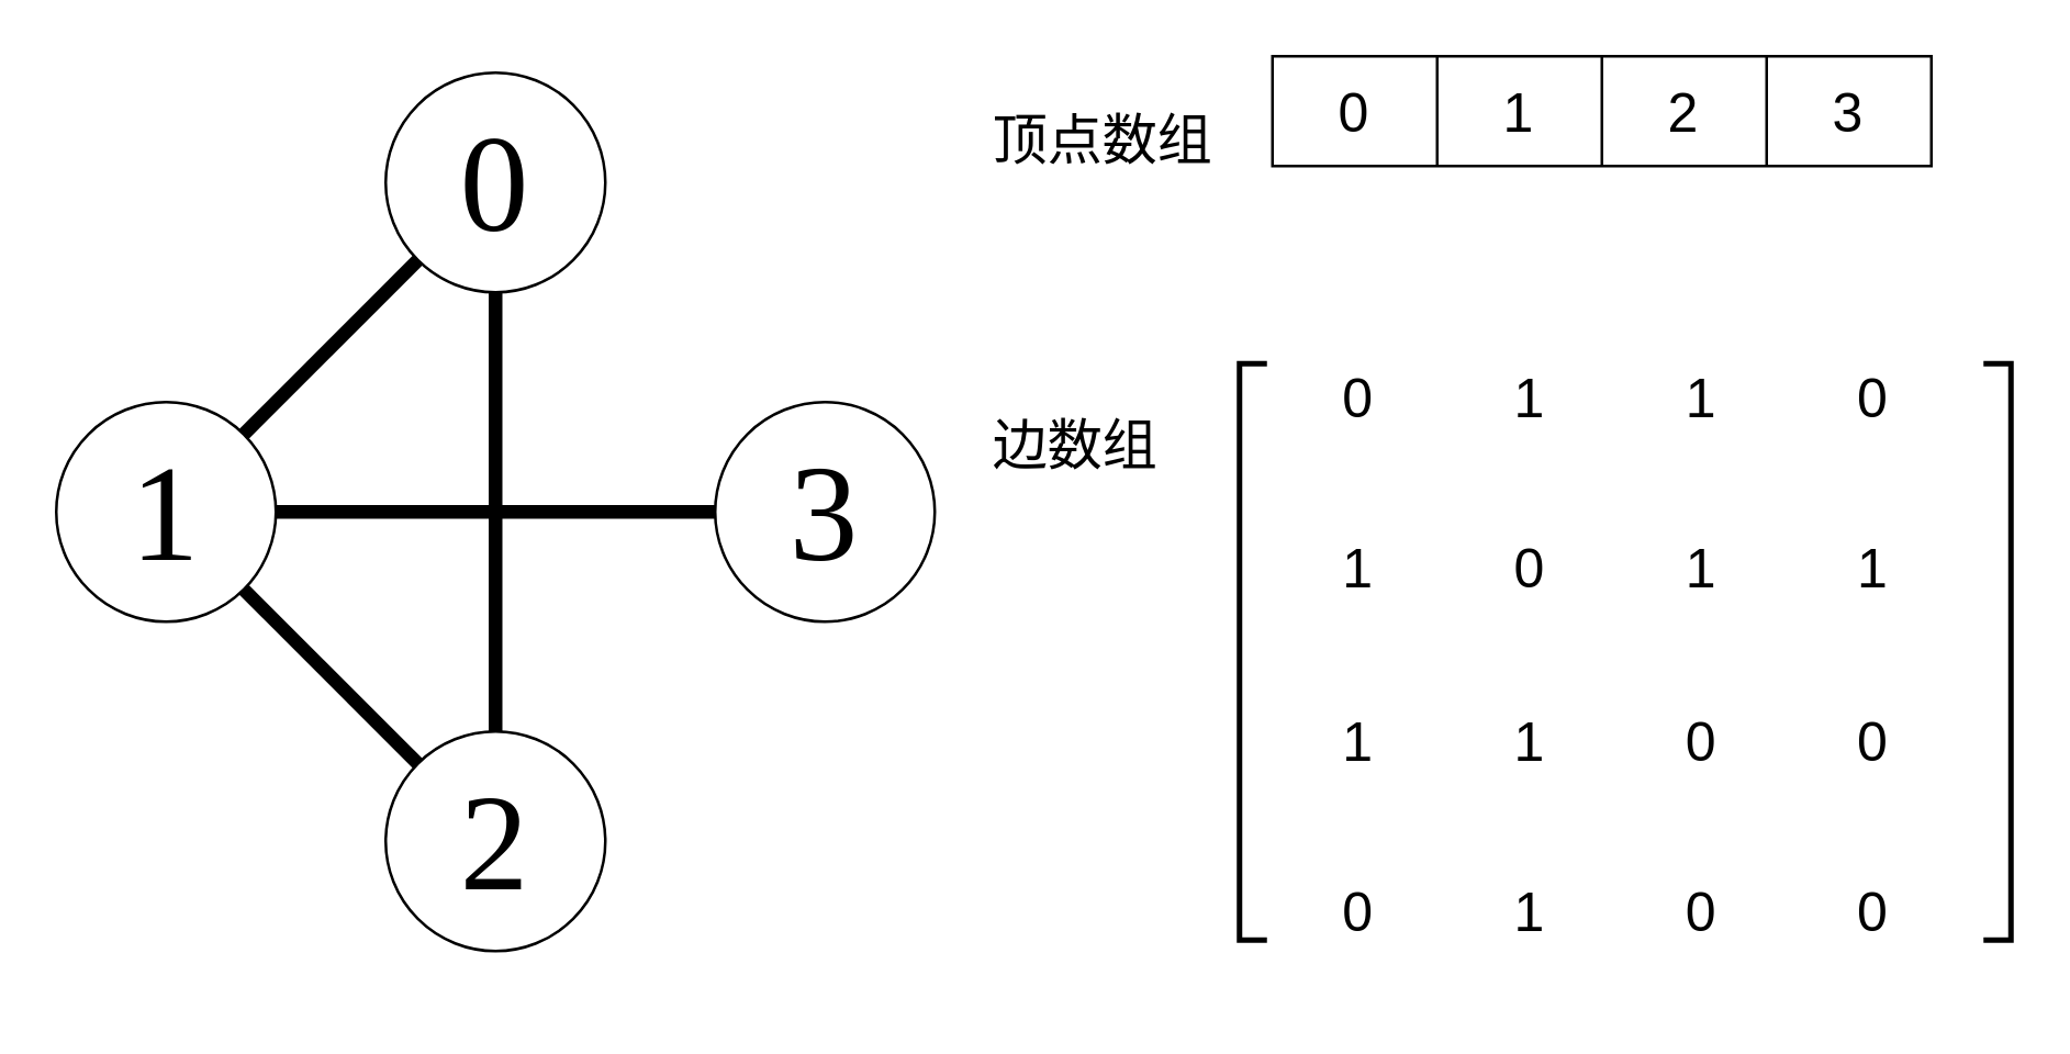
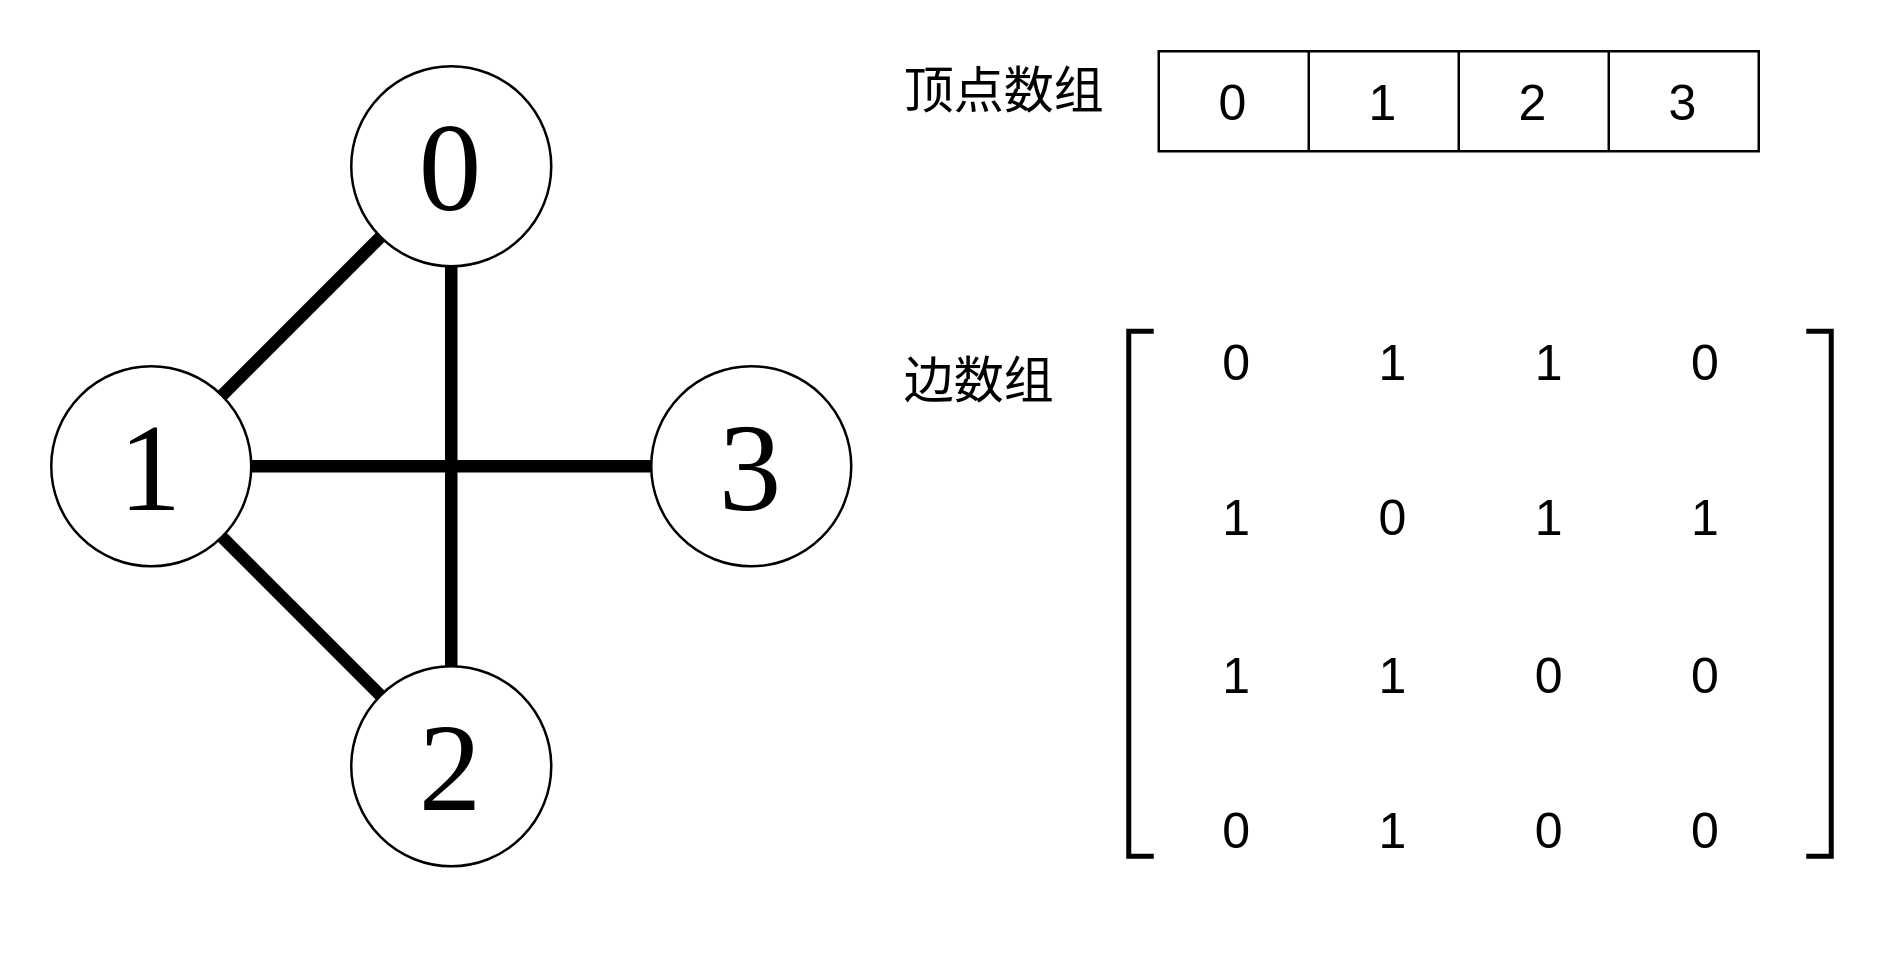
  <mxCell id="0" />
  <mxCell id="1" parent="0" />
  <mxCell id="2" value="" style="endArrow=none;html=1;rounded=0;entryX=0.5;entryY=0.5;entryDx=0;entryDy=0;entryPerimeter=0;exitX=0.5;exitY=0.5;exitDx=0;exitDy=0;exitPerimeter=0;strokeWidth=5;" edge="1" parent="1" source="7" target="6"><mxGeometry width="50" height="50" relative="1" as="geometry"><mxPoint x="120" y="186" as="sourcePoint" /><mxPoint x="170" y="136" as="targetPoint" /></mxGeometry></mxCell>
  <mxCell id="3" value="" style="endArrow=none;html=1;rounded=0;entryX=0.5;entryY=0.5;entryDx=0;entryDy=0;entryPerimeter=0;exitX=0.5;exitY=0.5;exitDx=0;exitDy=0;exitPerimeter=0;strokeWidth=5;" edge="1" parent="1" source="7" target="8"><mxGeometry width="50" height="50" relative="1" as="geometry"><mxPoint x="70" y="196" as="sourcePoint" /><mxPoint x="190" y="76" as="targetPoint" /></mxGeometry></mxCell>
  <mxCell id="4" value="" style="endArrow=none;html=1;rounded=0;entryX=0.5;entryY=0.5;entryDx=0;entryDy=0;entryPerimeter=0;exitX=0.5;exitY=0.5;exitDx=0;exitDy=0;exitPerimeter=0;strokeWidth=5;" edge="1" parent="1" source="7" target="9"><mxGeometry width="50" height="50" relative="1" as="geometry"><mxPoint x="80" y="206" as="sourcePoint" /><mxPoint x="200" y="86" as="targetPoint" /></mxGeometry></mxCell>
  <mxCell id="5" value="" style="endArrow=none;html=1;rounded=0;entryX=0.5;entryY=0.5;entryDx=0;entryDy=0;entryPerimeter=0;exitX=0.5;exitY=0.5;exitDx=0;exitDy=0;exitPerimeter=0;strokeWidth=5;" edge="1" parent="1" source="8" target="6"><mxGeometry width="50" height="50" relative="1" as="geometry"><mxPoint x="130" y="486" as="sourcePoint" /><mxPoint x="180" y="436" as="targetPoint" /></mxGeometry></mxCell>
  <mxCell id="6" value="0" style="ellipse;whiteSpace=wrap;html=1;aspect=fixed;fontFamily=Times New Roman;fontSize=50;points=[[0,0.5,0,0,0],[0.15,0.15,0,0,0],[0.15,0.85,0,0,0],[0.5,0,0,0,0],[0.5,0.5,0,0,0],[0.5,1,0,0,0],[0.85,0.15,0,0,0],[0.85,0.85,0,0,0],[1,0.5,0,0,0]];" vertex="1" parent="1"><mxGeometry x="140" y="26" width="80" height="80" as="geometry" /></mxCell>
  <mxCell id="7" value="1" style="ellipse;whiteSpace=wrap;html=1;aspect=fixed;fontFamily=Times New Roman;fontSize=50;points=[[0,0.5,0,0,0],[0.15,0.15,0,0,0],[0.15,0.85,0,0,0],[0.5,0,0,0,0],[0.5,0.5,0,0,0],[0.5,1,0,0,0],[0.85,0.15,0,0,0],[0.85,0.85,0,0,0],[1,0.5,0,0,0]];" vertex="1" parent="1"><mxGeometry x="20" y="146" width="80" height="80" as="geometry" /></mxCell>
  <mxCell id="8" value="2" style="ellipse;whiteSpace=wrap;html=1;aspect=fixed;fontFamily=Times New Roman;fontSize=50;points=[[0,0.5,0,0,0],[0.15,0.15,0,0,0],[0.15,0.85,0,0,0],[0.5,0,0,0,0],[0.5,0.5,0,0,0],[0.5,1,0,0,0],[0.85,0.15,0,0,0],[0.85,0.85,0,0,0],[1,0.5,0,0,0]];" vertex="1" parent="1"><mxGeometry x="140" y="266" width="80" height="80" as="geometry" /></mxCell>
  <mxCell id="9" value="3" style="ellipse;whiteSpace=wrap;html=1;aspect=fixed;fontFamily=Times New Roman;fontSize=50;points=[[0,0.5,0,0,0],[0.15,0.15,0,0,0],[0.15,0.85,0,0,0],[0.5,0,0,0,0],[0.5,0.5,0,0,0],[0.5,1,0,0,0],[0.85,0.15,0,0,0],[0.85,0.85,0,0,0],[1,0.5,0,0,0]];" vertex="1" parent="1"><mxGeometry x="260" y="146" width="80" height="80" as="geometry" /></mxCell>
  <mxCell id="10" value="" style="shape=table;startSize=0;container=1;collapsible=0;childLayout=tableLayout;fontSize=20;" vertex="1" parent="1"><mxGeometry x="463" y="20" width="240" height="40" as="geometry" /></mxCell>
  <mxCell id="11" value="" style="shape=tableRow;horizontal=0;startSize=0;swimlaneHead=0;swimlaneBody=0;top=0;left=0;bottom=0;right=0;collapsible=0;dropTarget=0;fillColor=none;points=[[0,0.5],[1,0.5]];portConstraint=eastwest;" vertex="1" parent="10"><mxGeometry width="240" height="40" as="geometry" /></mxCell>
  <mxCell id="12" value="0" style="shape=partialRectangle;html=1;whiteSpace=wrap;connectable=0;overflow=hidden;fillColor=none;top=0;left=0;bottom=0;right=0;pointerEvents=1;fontSize=20;" vertex="1" parent="11"><mxGeometry width="60" height="40" as="geometry"><mxRectangle width="60" height="40" as="alternateBounds" /></mxGeometry></mxCell>
  <mxCell id="13" value="1" style="shape=partialRectangle;html=1;whiteSpace=wrap;connectable=0;overflow=hidden;fillColor=none;top=0;left=0;bottom=0;right=0;pointerEvents=1;fontSize=20;" vertex="1" parent="11"><mxGeometry x="60" width="60" height="40" as="geometry"><mxRectangle width="60" height="40" as="alternateBounds" /></mxGeometry></mxCell>
  <mxCell id="14" value="2" style="shape=partialRectangle;html=1;whiteSpace=wrap;connectable=0;overflow=hidden;fillColor=none;top=0;left=0;bottom=0;right=0;pointerEvents=1;fontSize=20;" vertex="1" parent="11"><mxGeometry x="120" width="60" height="40" as="geometry"><mxRectangle width="60" height="40" as="alternateBounds" /></mxGeometry></mxCell>
  <mxCell id="15" value="3" style="shape=partialRectangle;html=1;whiteSpace=wrap;connectable=0;overflow=hidden;fillColor=none;top=0;left=0;bottom=0;right=0;pointerEvents=1;fontSize=20;" vertex="1" parent="11"><mxGeometry x="180" width="60" height="40" as="geometry"><mxRectangle width="60" height="40" as="alternateBounds" /></mxGeometry></mxCell>
  <mxCell id="16" value="" style="strokeWidth=2;html=1;shape=mxgraph.flowchart.annotation_1;align=left;pointerEvents=1;" vertex="1" parent="1"><mxGeometry x="451" y="132" width="10" height="210" as="geometry" /></mxCell>
  <mxCell id="17" value="" style="strokeWidth=2;html=1;shape=mxgraph.flowchart.annotation_1;align=left;pointerEvents=1;rotation=-180;" vertex="1" parent="1"><mxGeometry x="722" y="132" width="10" height="210" as="geometry" /></mxCell>
  <mxCell id="18" value="" style="shape=table;startSize=0;container=1;collapsible=0;childLayout=tableLayout;fontSize=20;strokeColor=none;fillColor=none;" vertex="1" parent="1"><mxGeometry x="463" y="112" width="250" height="250" as="geometry" /></mxCell>
  <mxCell id="19" value="" style="shape=tableRow;horizontal=0;startSize=0;swimlaneHead=0;swimlaneBody=0;top=0;left=0;bottom=0;right=0;collapsible=0;dropTarget=0;fillColor=none;points=[[0,0.5],[1,0.5]];portConstraint=eastwest;fontSize=20;" vertex="1" parent="18"><mxGeometry width="250" height="63" as="geometry" /></mxCell>
  <mxCell id="20" value="0" style="shape=partialRectangle;html=1;whiteSpace=wrap;connectable=0;overflow=hidden;fillColor=none;top=0;left=0;bottom=0;right=0;pointerEvents=1;fontSize=20;" vertex="1" parent="19"><mxGeometry width="63" height="63" as="geometry"><mxRectangle width="63" height="63" as="alternateBounds" /></mxGeometry></mxCell>
  <mxCell id="21" value="1" style="shape=partialRectangle;html=1;whiteSpace=wrap;connectable=0;overflow=hidden;fillColor=none;top=0;left=0;bottom=0;right=0;pointerEvents=1;fontSize=20;" vertex="1" parent="19"><mxGeometry x="63" width="62" height="63" as="geometry"><mxRectangle width="62" height="63" as="alternateBounds" /></mxGeometry></mxCell>
  <mxCell id="22" value="1" style="shape=partialRectangle;html=1;whiteSpace=wrap;connectable=0;overflow=hidden;fillColor=none;top=0;left=0;bottom=0;right=0;pointerEvents=1;fontSize=20;" vertex="1" parent="19"><mxGeometry x="125" width="63" height="63" as="geometry"><mxRectangle width="63" height="63" as="alternateBounds" /></mxGeometry></mxCell>
  <mxCell id="23" value="0" style="shape=partialRectangle;html=1;whiteSpace=wrap;connectable=0;overflow=hidden;fillColor=none;top=0;left=0;bottom=0;right=0;pointerEvents=1;fontSize=20;" vertex="1" parent="19"><mxGeometry x="188" width="62" height="63" as="geometry"><mxRectangle width="62" height="63" as="alternateBounds" /></mxGeometry></mxCell>
  <mxCell id="24" value="" style="shape=tableRow;horizontal=0;startSize=0;swimlaneHead=0;swimlaneBody=0;top=0;left=0;bottom=0;right=0;collapsible=0;dropTarget=0;fillColor=none;points=[[0,0.5],[1,0.5]];portConstraint=eastwest;fontSize=20;" vertex="1" parent="18"><mxGeometry y="63" width="250" height="62" as="geometry" /></mxCell>
  <mxCell id="25" value="1" style="shape=partialRectangle;html=1;whiteSpace=wrap;connectable=0;overflow=hidden;fillColor=none;top=0;left=0;bottom=0;right=0;pointerEvents=1;fontSize=20;" vertex="1" parent="24"><mxGeometry width="63" height="62" as="geometry"><mxRectangle width="63" height="62" as="alternateBounds" /></mxGeometry></mxCell>
  <mxCell id="26" value="0" style="shape=partialRectangle;html=1;whiteSpace=wrap;connectable=0;overflow=hidden;fillColor=none;top=0;left=0;bottom=0;right=0;pointerEvents=1;fontSize=20;" vertex="1" parent="24"><mxGeometry x="63" width="62" height="62" as="geometry"><mxRectangle width="62" height="62" as="alternateBounds" /></mxGeometry></mxCell>
  <mxCell id="27" value="1" style="shape=partialRectangle;html=1;whiteSpace=wrap;connectable=0;overflow=hidden;fillColor=none;top=0;left=0;bottom=0;right=0;pointerEvents=1;fontSize=20;" vertex="1" parent="24"><mxGeometry x="125" width="63" height="62" as="geometry"><mxRectangle width="63" height="62" as="alternateBounds" /></mxGeometry></mxCell>
  <mxCell id="28" value="1" style="shape=partialRectangle;html=1;whiteSpace=wrap;connectable=0;overflow=hidden;fillColor=none;top=0;left=0;bottom=0;right=0;pointerEvents=1;fontSize=20;" vertex="1" parent="24"><mxGeometry x="188" width="62" height="62" as="geometry"><mxRectangle width="62" height="62" as="alternateBounds" /></mxGeometry></mxCell>
  <mxCell id="29" value="" style="shape=tableRow;horizontal=0;startSize=0;swimlaneHead=0;swimlaneBody=0;top=0;left=0;bottom=0;right=0;collapsible=0;dropTarget=0;fillColor=none;points=[[0,0.5],[1,0.5]];portConstraint=eastwest;fontSize=20;" vertex="1" parent="18"><mxGeometry y="125" width="250" height="63" as="geometry" /></mxCell>
  <mxCell id="30" value="1" style="shape=partialRectangle;html=1;whiteSpace=wrap;connectable=0;overflow=hidden;fillColor=none;top=0;left=0;bottom=0;right=0;pointerEvents=1;fontSize=20;" vertex="1" parent="29"><mxGeometry width="63" height="63" as="geometry"><mxRectangle width="63" height="63" as="alternateBounds" /></mxGeometry></mxCell>
  <mxCell id="31" value="1" style="shape=partialRectangle;html=1;whiteSpace=wrap;connectable=0;overflow=hidden;fillColor=none;top=0;left=0;bottom=0;right=0;pointerEvents=1;fontSize=20;" vertex="1" parent="29"><mxGeometry x="63" width="62" height="63" as="geometry"><mxRectangle width="62" height="63" as="alternateBounds" /></mxGeometry></mxCell>
  <mxCell id="32" value="0" style="shape=partialRectangle;html=1;whiteSpace=wrap;connectable=0;overflow=hidden;fillColor=none;top=0;left=0;bottom=0;right=0;pointerEvents=1;fontSize=20;" vertex="1" parent="29"><mxGeometry x="125" width="63" height="63" as="geometry"><mxRectangle width="63" height="63" as="alternateBounds" /></mxGeometry></mxCell>
  <mxCell id="33" value="0" style="shape=partialRectangle;html=1;whiteSpace=wrap;connectable=0;overflow=hidden;fillColor=none;top=0;left=0;bottom=0;right=0;pointerEvents=1;fontSize=20;" vertex="1" parent="29"><mxGeometry x="188" width="62" height="63" as="geometry"><mxRectangle width="62" height="63" as="alternateBounds" /></mxGeometry></mxCell>
  <mxCell id="34" value="" style="shape=tableRow;horizontal=0;startSize=0;swimlaneHead=0;swimlaneBody=0;top=0;left=0;bottom=0;right=0;collapsible=0;dropTarget=0;fillColor=none;points=[[0,0.5],[1,0.5]];portConstraint=eastwest;fontSize=20;" vertex="1" parent="18"><mxGeometry y="188" width="250" height="62" as="geometry" /></mxCell>
  <mxCell id="35" value="0" style="shape=partialRectangle;html=1;whiteSpace=wrap;connectable=0;overflow=hidden;fillColor=none;top=0;left=0;bottom=0;right=0;pointerEvents=1;fontSize=20;" vertex="1" parent="34"><mxGeometry width="63" height="62" as="geometry"><mxRectangle width="63" height="62" as="alternateBounds" /></mxGeometry></mxCell>
  <mxCell id="36" value="1" style="shape=partialRectangle;html=1;whiteSpace=wrap;connectable=0;overflow=hidden;fillColor=none;top=0;left=0;bottom=0;right=0;pointerEvents=1;fontSize=20;" vertex="1" parent="34"><mxGeometry x="63" width="62" height="62" as="geometry"><mxRectangle width="62" height="62" as="alternateBounds" /></mxGeometry></mxCell>
  <mxCell id="37" value="0" style="shape=partialRectangle;html=1;whiteSpace=wrap;connectable=0;overflow=hidden;fillColor=none;top=0;left=0;bottom=0;right=0;pointerEvents=1;fontSize=20;" vertex="1" parent="34"><mxGeometry x="125" width="63" height="62" as="geometry"><mxRectangle width="63" height="62" as="alternateBounds" /></mxGeometry></mxCell>
  <mxCell id="38" value="0" style="shape=partialRectangle;html=1;whiteSpace=wrap;connectable=0;overflow=hidden;fillColor=none;top=0;left=0;bottom=0;right=0;pointerEvents=1;fontSize=20;" vertex="1" parent="34"><mxGeometry x="188" width="62" height="62" as="geometry"><mxRectangle width="62" height="62" as="alternateBounds" /></mxGeometry></mxCell>
- <mxCell id="39" value="顶点数组" style="text;html=1;resizable=0;autosize=1;align=center;verticalAlign=middle;points=[];fillColor=none;strokeColor=none;rounded=0;fontSize=20;" vertex="1" parent="1"><mxGeometry x="351" y="35" width="100" height="30" as="geometry" /></mxCell>
- <mxCell id="40" value="边数组" style="text;html=1;resizable=0;autosize=1;align=center;verticalAlign=middle;points=[];fillColor=none;strokeColor=none;rounded=0;fontSize=20;" vertex="1" parent="1"><mxGeometry x="351" y="146" width="80" height="30" as="geometry" /></mxCell>
+ <mxCell id="39" value="顶点数组" style="text;html=1;resizable=0;autosize=1;align=center;verticalAlign=middle;points=[];fillColor=none;strokeColor=none;rounded=0;fontSize=20;" vertex="1" parent="1"><mxGeometry x="351" y="20" width="100" height="30" as="geometry" /></mxCell>
+ <mxCell id="40" value="边数组" style="text;html=1;resizable=0;autosize=1;align=center;verticalAlign=middle;points=[];fillColor=none;strokeColor=none;rounded=0;fontSize=20;" vertex="1" parent="1"><mxGeometry x="351" y="136" width="80" height="30" as="geometry" /></mxCell>
